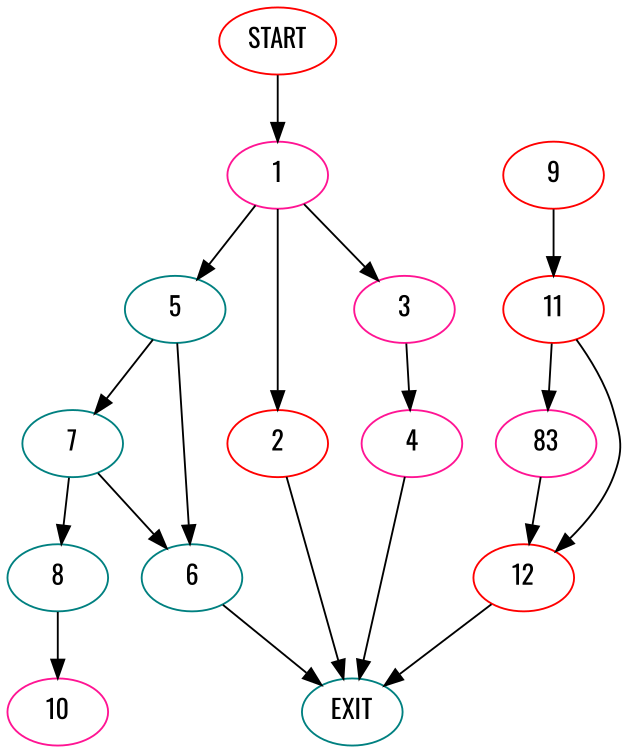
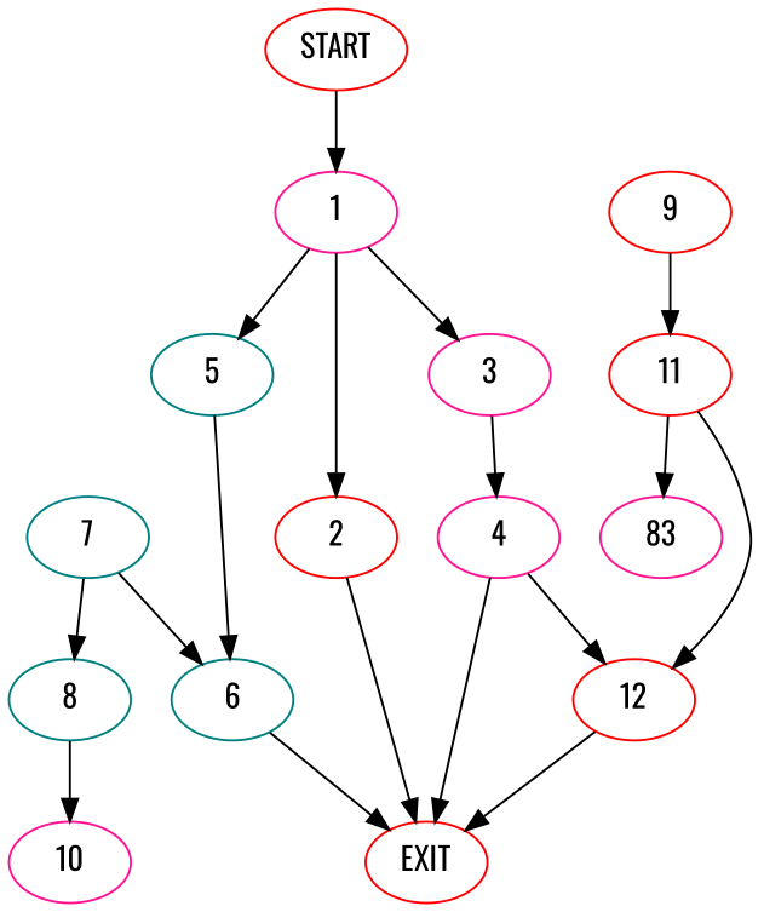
  digraph {
    fontname=Oswald
    node [color=red fontname=Oswald]
    edge [fontname=Oswald]
    n1 [label=START]
    1 [color=deeppink]
    2
    3 [color=deeppink]
    5 [color=teal]
-   n6 [color=teal label=EXIT]
+   n6 [label=EXIT]
    4 [color=deeppink]
    6 [color=teal]
    7 [color=teal]
    8 [color=teal]
    10 [color=deeppink]
    9
    11
    12
    n15 [color=deeppink label=83]
    n1 -> 1
    1 -> 2
    1 -> 3
    1 -> 5
    2 -> n6
    3 -> 4
    5 -> 6
-   5 -> 7
    4 -> n6
    6 -> n6
    7 -> 6
    7 -> 8
    8 -> 10
    9 -> 11
    11 -> 12
    11 -> n15
    12 -> n6
-   n15 -> 12
+   4 -> 12
  }
